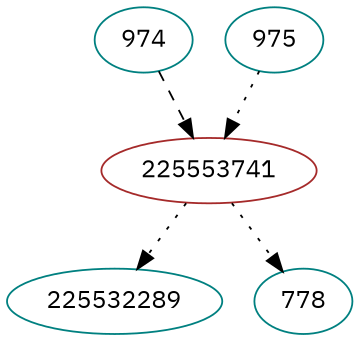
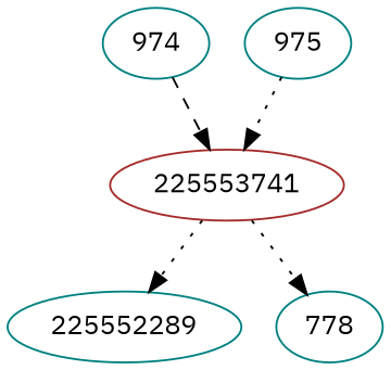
  strict digraph {
    fontname="IBM Plex Mono"
    node [color=teal fontname="IBM Plex Mono"]
    edge [fontname="IBM Plex Mono" style=dotted]
    225553741 [color=brown]
-   225552289 [label=225532289]
+   225552289
    n3 [label=778]
    974
    975
    225553741 -> 225552289
    225553741 -> n3
    974 -> 225553741 [style=dashed]
    975 -> 225553741
  }
